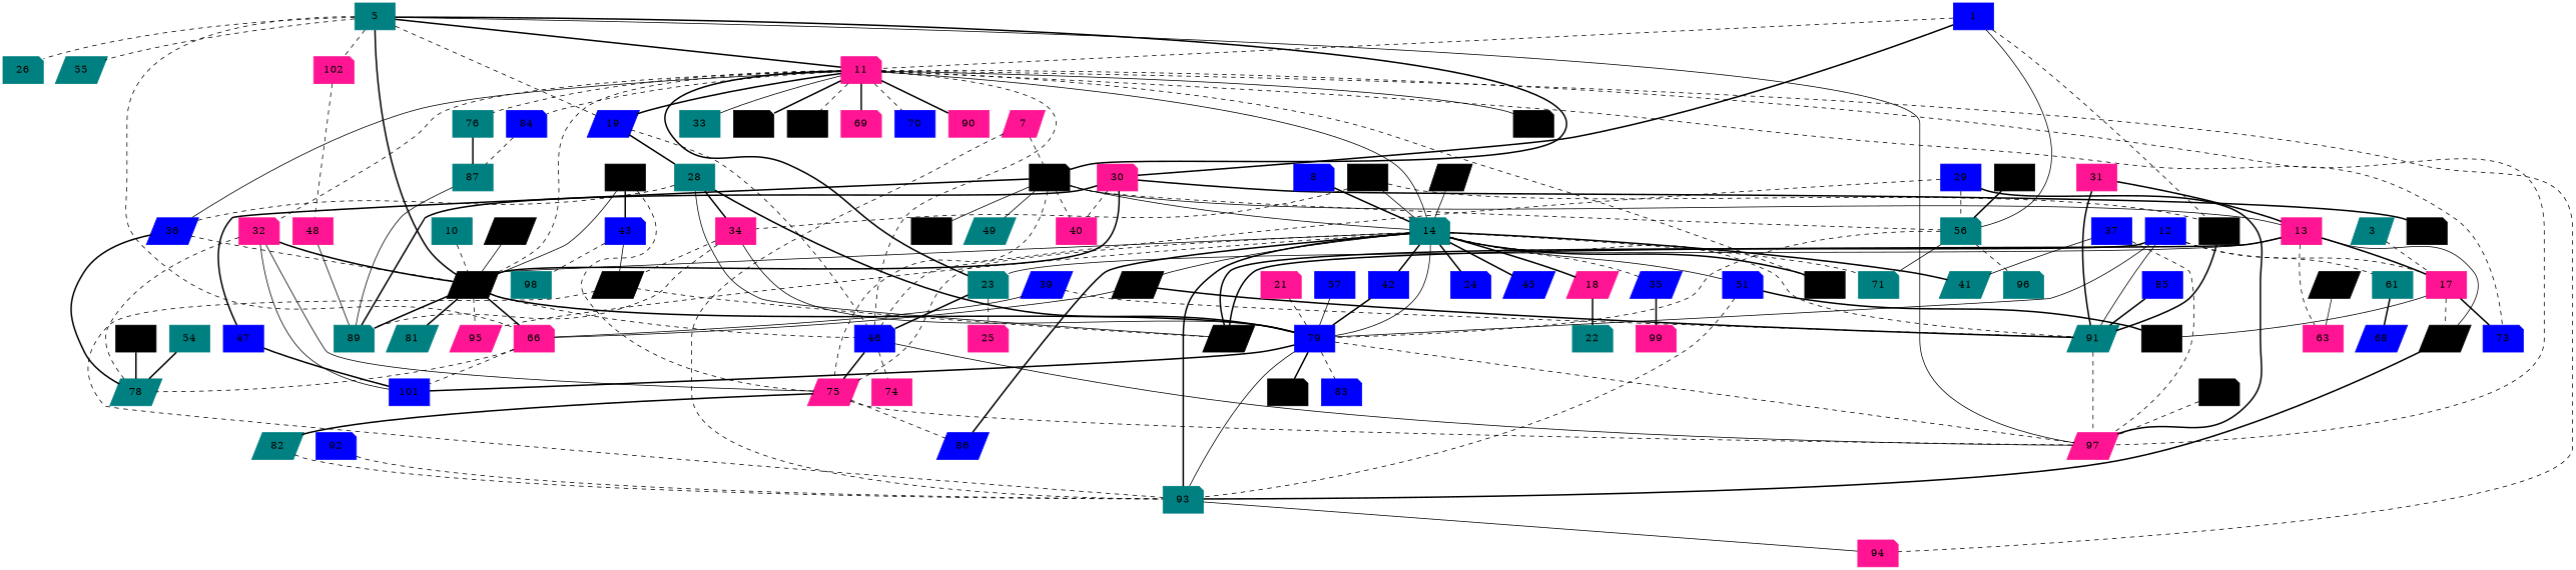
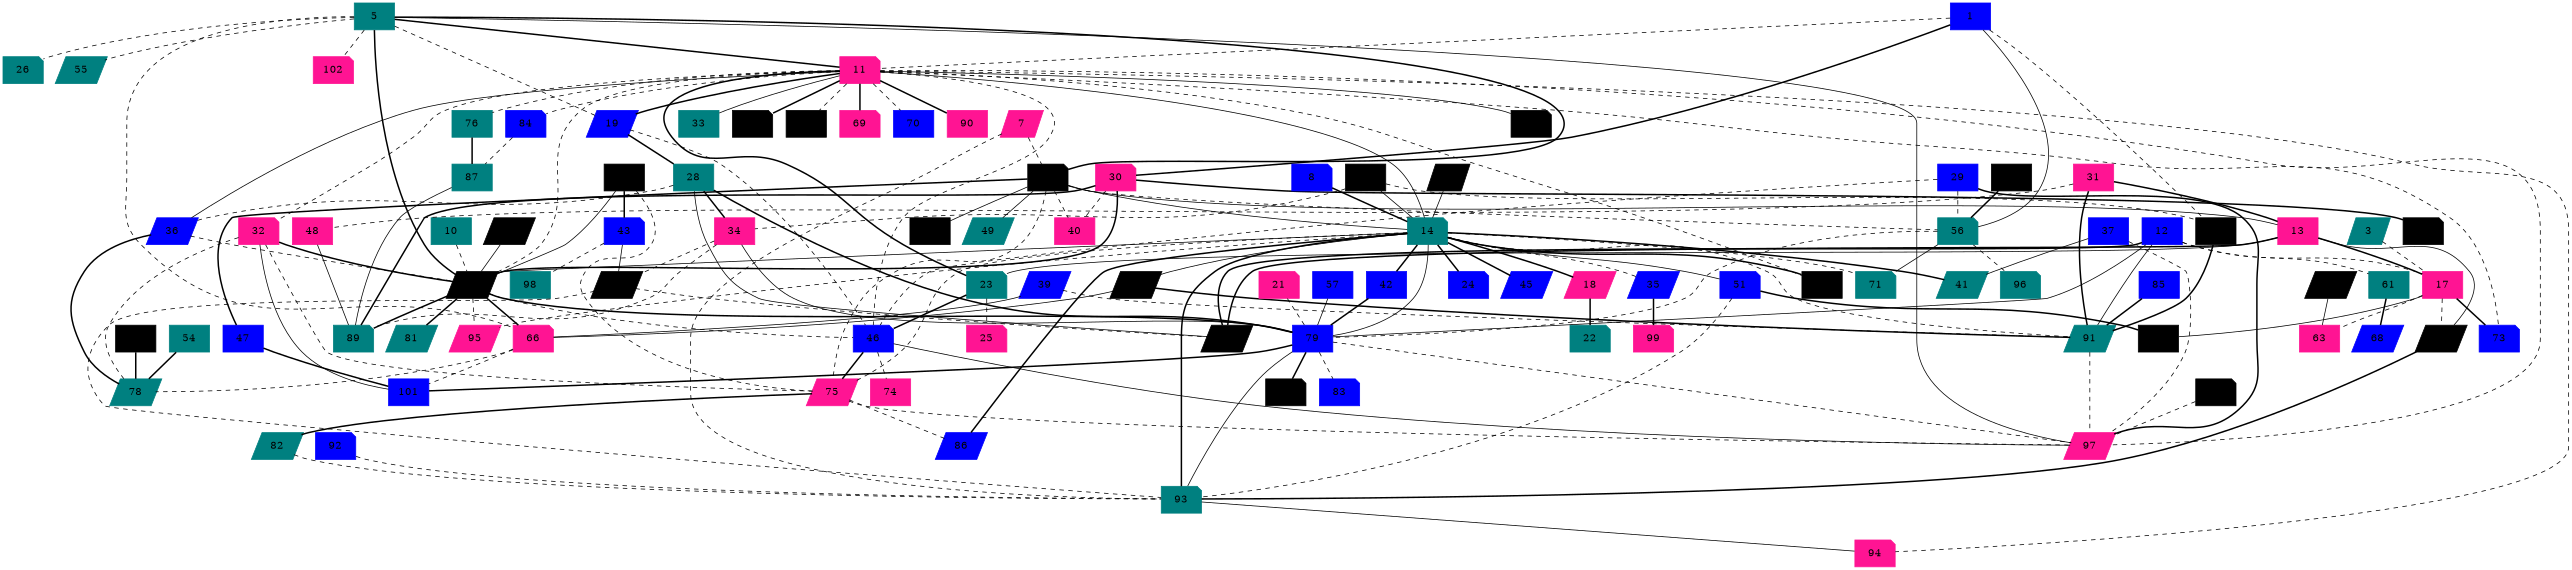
  graph {
    node [color=blue shape=box style=filled]
    edge [style=dashed weight=1.0]
    11 [color=deeppink shape=note]
    1
    30 [color=deeppink shape=note]
    56 [color=teal shape=note]
    67 [color=black]
    38 [color=black shape=parallelogram]
    14 [color=teal shape=note]
    19 [shape=parallelogram]
    97 [color=deeppink shape=parallelogram]
    20 [color=black shape=note]
    23 [color=teal shape=note]
    32 [color=deeppink shape=note]
    33 [color=teal]
    36 [shape=parallelogram]
    44 [color=black shape=note]
    46 [shape=note]
    58 [color=black]
    59 [color=black]
    69 [color=deeppink shape=note]
    70
    73 [shape=note]
    76 [color=teal]
    84 [shape=note]
    90 [color=deeppink]
    94 [color=deeppink shape=note]
    40 [color=deeppink]
    77 [color=black shape=note]
    89 [color=teal shape=note]
    79
    71 [color=teal shape=note]
    96 [color=teal shape=note]
    91 [color=teal shape=parallelogram]
    2 [color=black]
    43 [shape=note]
    75 [color=deeppink shape=parallelogram]
    66 [color=deeppink shape=note]
    95 [color=deeppink shape=parallelogram]
    81 [color=teal shape=parallelogram]
    60 [color=black shape=parallelogram]
    98 [color=teal]
    86 [shape=parallelogram]
    82 [color=teal shape=parallelogram]
    3 [color=teal shape=parallelogram]
    17 [color=deeppink]
    88 [color=black shape=parallelogram]
    63 [color=deeppink]
    65 [color=black]
    4 [color=black]
    34 [color=deeppink]
    93 [color=teal shape=note]
    15 [color=black shape=parallelogram]
    18 [color=deeppink shape=parallelogram]
    24 [shape=note]
    35 [shape=parallelogram]
    41 [color=teal shape=parallelogram]
    42
    45 [shape=parallelogram]
    51 [shape=note]
    5 [color=teal]
    9 [color=black shape=note]
    26 [color=teal shape=note]
    55 [color=teal shape=parallelogram]
    n63 [color=deeppink label=102 shape=note]
    13 [color=deeppink]
    27 [color=black]
    47
    49 [color=teal shape=parallelogram]
    28 [color=teal]
    78 [color=teal shape=parallelogram]
    101
    6 [color=black shape=parallelogram]
    7 [color=deeppink shape=parallelogram]
    8 [shape=note]
    62 [color=black shape=parallelogram]
    10 [color=teal]
    21 [color=deeppink shape=note]
    25 [color=deeppink shape=note]
    74 [color=deeppink]
    87 [color=teal]
    12
    61 [color=teal]
    68 [shape=parallelogram]
    80 [color=black shape=note]
    83 [shape=note]
    22 [color=teal shape=note]
    99 [color=deeppink shape=note]
    16 [color=black shape=parallelogram]
    29
    31 [color=deeppink]
    48 [color=deeppink]
    37
    39 [shape=parallelogram]
    50 [color=black]
    53 [color=black shape=parallelogram]
    54 [color=teal]
    57
    64 [color=black shape=note]
    72 [color=black]
    85
    92 [shape=note]
    11 -- 38
    11 -- 14 [style=solid]
    11 -- 19 [style=bold]
    11 -- 97
    11 -- 20 [style=solid]
    11 -- 23 [style=bold]
    11 -- 32
    11 -- 33 [style=solid]
    11 -- 36 [style=solid]
    11 -- 44 [style=bold]
    11 -- 46 [weight=2.0]
    11 -- 58
    11 -- 59
    11 -- 69 [style=bold]
    11 -- 70
    11 -- 73
    11 -- 76
    11 -- 84
    11 -- 90 [style=bold]
    11 -- 94
    1 -- 11
    1 -- 30 [style=bold]
    1 -- 56 [style=solid]
    1 -- 67
    30 -- 38 [style=bold]
    30 -- 40
    30 -- 77 [style=bold]
    30 -- 89 [style=bold]
    56 -- 79
    56 -- 71 [style=solid]
    56 -- 96
    67 -- 91 [style=bold]
    38 -- 46
    38 -- 89 [style=bold]
    38 -- 79 [style=bold]
    38 -- 66 [style=bold]
    38 -- 95
    38 -- 81 [style=bold]
    14 -- 38 [style=solid]
    14 -- 58 [style=bold]
    14 -- 79 [style=solid]
    14 -- 71
    14 -- 91
    14 -- 75
    14 -- 95
    14 -- 86 [style=bold]
    14 -- 93 [style=bold]
    14 -- 15 [style=solid]
    14 -- 18 [style=bold]
    14 -- 24 [style=bold]
    14 -- 35
    14 -- 41 [style=bold weight=2.0]
    14 -- 42 [style=bold]
    14 -- 45 [style=bold]
    14 -- 51 [style=solid]
    19 -- 46
    19 -- 28 [style=bold]
    23 -- 46 [style=bold]
    23 -- 25
    32 -- 38 [style=bold]
-   32 -- 75 [style=solid]
+   32 -- 75
    32 -- 78
    32 -- 101 [style=solid]
    36 -- 38 [weight=2.0]
    36 -- 78 [style=bold]
    46 -- 97 [style=solid]
    46 -- 75 [style=bold]
    46 -- 74
    76 -- 87 [style=bold]
    84 -- 87
    79 -- 97
    79 -- 93 [style=solid]
    79 -- 101 [style=bold]
    79 -- 80 [style=bold]
    79 -- 83
    91 -- 97
    2 -- 38 [style=solid]
    2 -- 43 [style=bold]
    2 -- 75
    43 -- 60 [style=solid]
    43 -- 98
    75 -- 97
    75 -- 86
    75 -- 82 [style=bold]
    66 -- 78
    66 -- 101
    60 -- 93
    60 -- 62
    82 -- 93
    3 -- 17
    17 -- 73 [style=bold]
    17 -- 88
-   13 -- 63
+   17 -- 63
    17 -- 65 [style=solid]
    88 -- 93 [style=bold]
    4 -- 67
    4 -- 14 [style=solid]
    4 -- 34
    34 -- 89
    34 -- 79 [style=solid]
    34 -- 60
    93 -- 94 [style=solid]
    15 -- 91 [style=bold]
    15 -- 66 [style=solid]
    18 -- 22 [style=bold]
    35 -- 99 [style=bold]
    42 -- 79 [style=bold]
    51 -- 65 [style=bold]
    51 -- 93
    5 -- 11 [style=bold]
    5 -- 38 [style=bold]
    5 -- 19
    5 -- 97 [style=solid]
    5 -- 66
    5 -- 9 [style=bold]
    5 -- 26
    5 -- 55
    5 -- n63
    9 -- 56
    9 -- 14 [style=solid]
    9 -- 40
    9 -- 75
    9 -- 13 [style=solid]
    9 -- 27 [style=solid]
    9 -- 47 [style=bold]
    9 -- 49 [style=solid]
    13 -- 23 [style=solid]
    13 -- 17 [style=bold weight=2.0]
    13 -- 88 [style=solid]
    13 -- 62 [style=bold]
    47 -- 101 [style=bold]
    28 -- 36
    28 -- 79 [style=bold]
    28 -- 34 [style=bold]
    28 -- 62 [style=solid]
    6 -- 14 [style=solid]
    7 -- 93
    7 -- 9
    8 -- 14 [style=bold]
    10 -- 38
    21 -- 79
    87 -- 89 [style=solid]
    12 -- 79 [style=solid]
    12 -- 91 [style=solid]
    12 -- 17
    12 -- 62 [style=bold]
    12 -- 61
    61 -- 68 [style=bold]
    16 -- 38 [style=solid]
    29 -- 56
    29 -- 97 [style=bold]
    29 -- 46
    31 -- 91 [style=bold]
    31 -- 13 [style=bold]
-   n63 -- 48
+   31 -- 48
    48 -- 89 [style=solid]
    37 -- 97
    37 -- 41 [style=solid]
    39 -- 91
    39 -- 66 [style=solid]
    50 -- 56 [style=bold]
    53 -- 63 [style=solid]
    54 -- 78 [style=bold]
    57 -- 79 [style=solid]
    64 -- 97
    72 -- 78 [style=bold]
    85 -- 91 [style=bold]
    92 -- 93
  }
